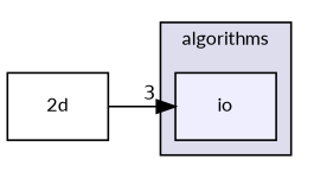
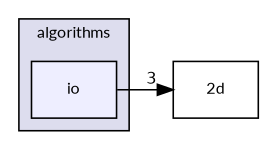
  digraph {
    compound=true
    rankdir=LR
    fontname=Lato
    node [fontname=Lato fontsize=10 shape=box]
    n1 [fillcolor="#eeeeff" label=io pencolor=black style=filled]
    n2 [label="2d"]
    subgraph cluster_1 {
      bgcolor="#ddddee"
      fontsize=10
      label=algorithms
      pencolor=black
      n1
    }
-   n2 -> n1 [headlabel=3 labeldistance=1.5 labelfontname=Helvetica labelfontsize=10 fontname=Lato]
+   n1 -> n2 [headlabel=3 labeldistance=1.5 labelfontname=Helvetica labelfontsize=10 fontname=Lato]
  }
